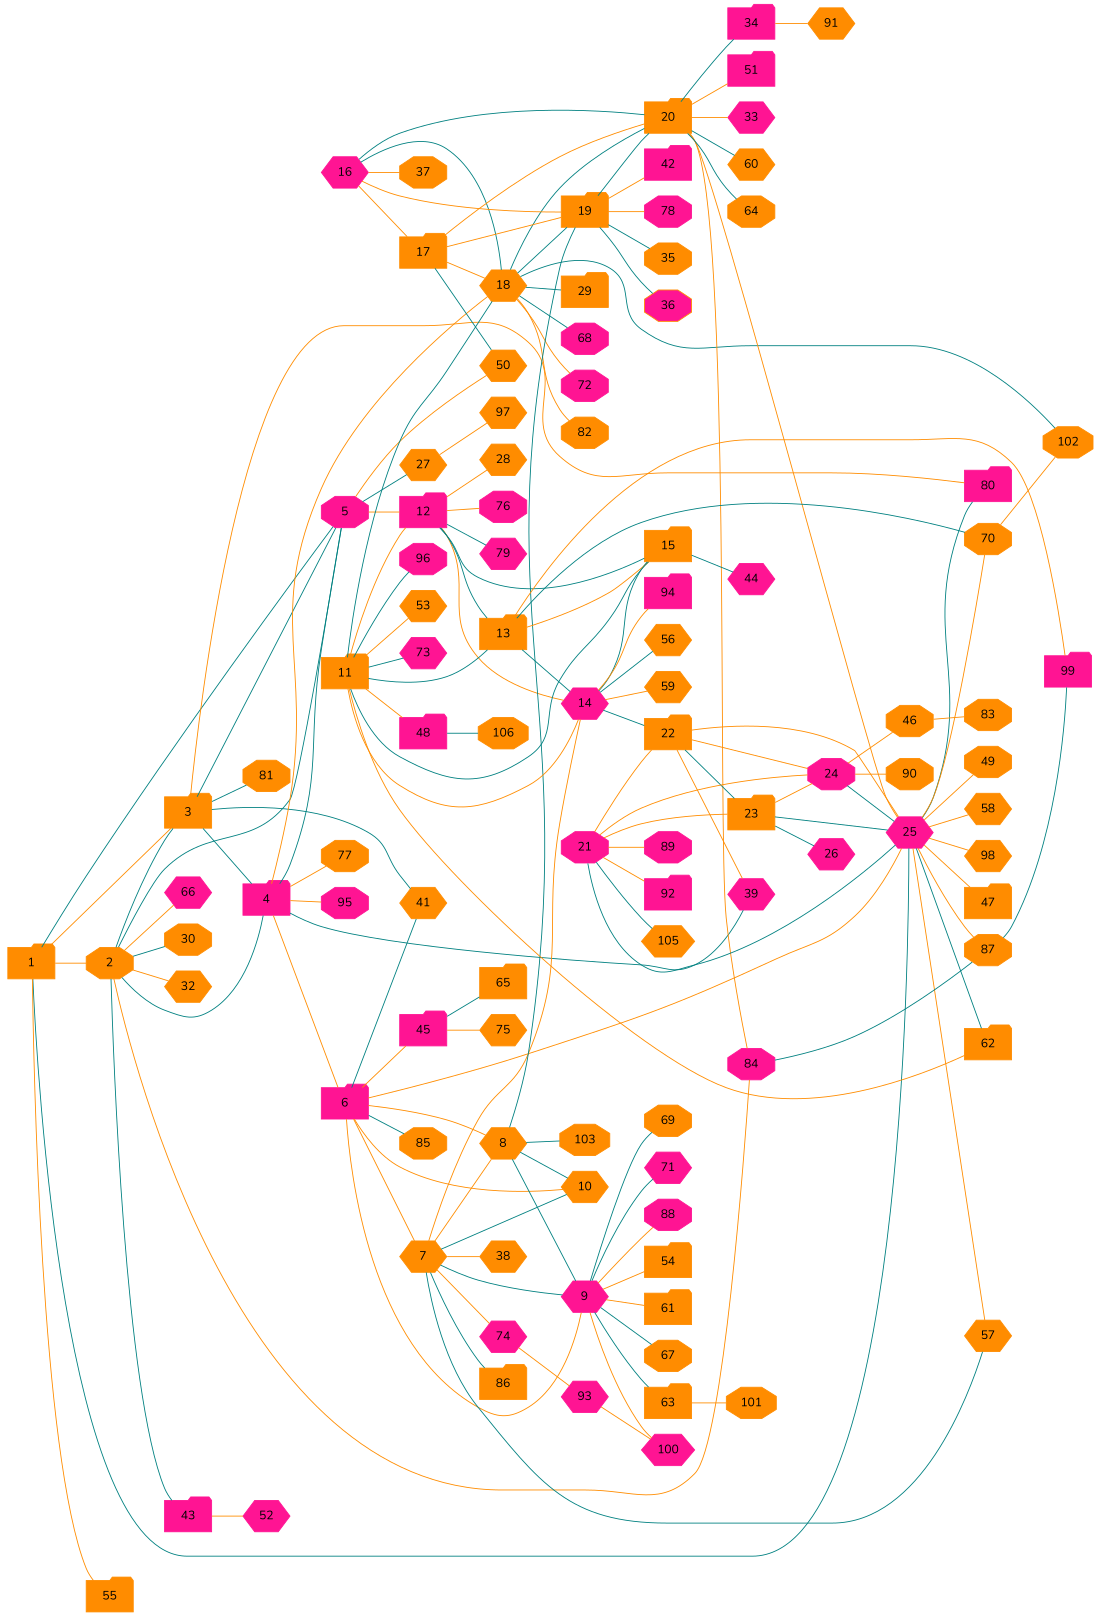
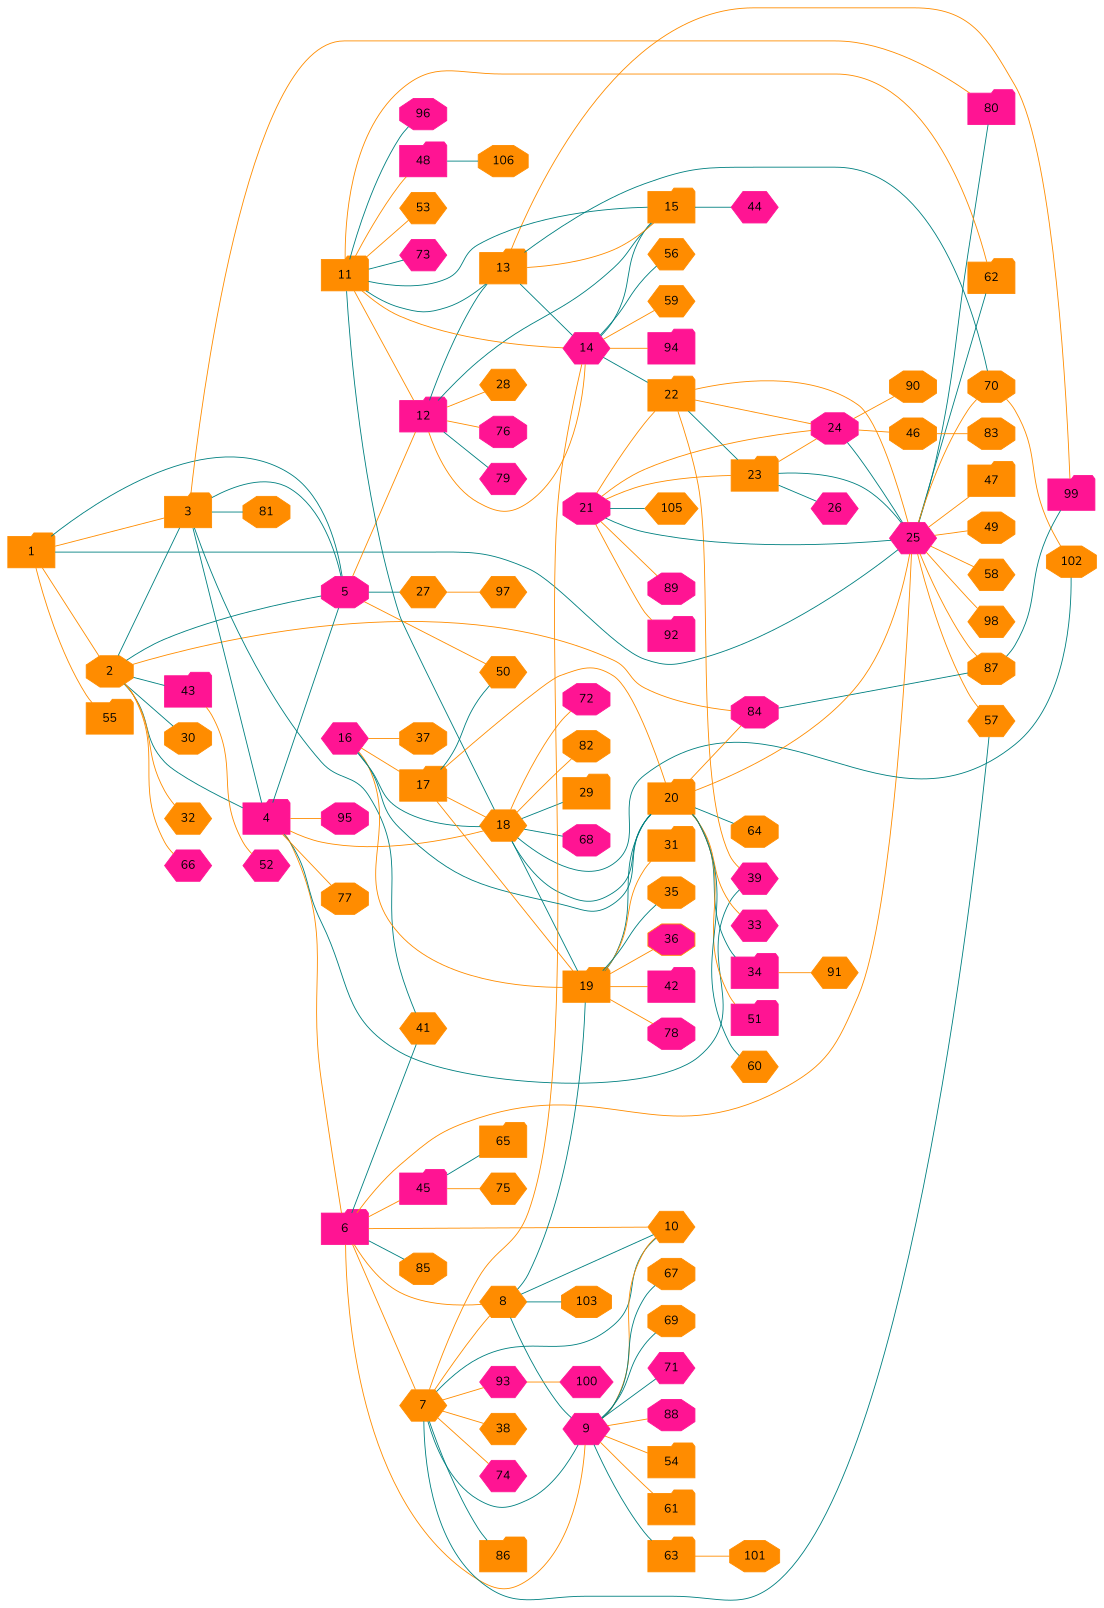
  graph {
    fontname=Nunito
    rankdir=LR
    node [color=darkorange fontname=Nunito shape=hexagon style=filled]
    edge [color=darkorange fontname=Nunito]
    1 [shape=folder]
    2 [shape=octagon]
    3 [shape=folder]
    5 [color=deeppink shape=octagon]
    25 [color=deeppink]
    55 [shape=folder]
    4 [color=deeppink shape=folder]
    30 [shape=octagon]
    32
    43 [color=deeppink shape=folder]
    66 [color=deeppink]
    84 [color=deeppink shape=octagon]
    41
    80 [color=deeppink shape=folder]
    81 [shape=octagon]
    6 [color=deeppink shape=folder]
    18
    39 [color=deeppink]
    77 [shape=octagon]
    95 [color=deeppink shape=octagon]
    12 [color=deeppink shape=folder]
    27
    50
    57
    62 [shape=folder]
    70 [shape=octagon]
    47 [shape=folder]
    49 [shape=octagon]
    58
    87 [shape=octagon]
    98
    52 [color=deeppink]
    7
    8
    9 [color=deeppink]
    10
    45 [color=deeppink shape=folder]
    85 [shape=octagon]
    19 [shape=folder]
    20 [shape=folder]
    29 [shape=folder]
    68 [color=deeppink shape=octagon]
    72 [color=deeppink shape=octagon]
    82 [shape=octagon]
    102 [shape=octagon]
    14 [color=deeppink]
    13 [shape=folder]
    15 [shape=folder]
    28
    76 [color=deeppink shape=octagon]
    79 [color=deeppink]
    97
    38
    74 [color=deeppink]
    86 [shape=folder]
    93 [color=deeppink]
    103 [shape=octagon]
    54 [shape=folder]
    61 [shape=folder]
    63 [shape=folder]
    67 [shape=octagon]
    69 [shape=octagon]
    71 [color=deeppink]
    88 [color=deeppink shape=octagon]
    65 [shape=folder]
    75
    22 [shape=folder]
    56
    59
    94 [color=deeppink shape=folder]
    100 [color=deeppink]
+   31 [shape=folder]
    35 [shape=octagon]
    36 [fillcolor=deeppink shape=octagon]
    42 [color=deeppink shape=folder]
    78 [color=deeppink shape=octagon]
    101 [shape=octagon]
    11 [shape=folder]
    48 [color=deeppink shape=folder]
    53
    73 [color=deeppink]
    96 [color=deeppink shape=octagon]
    99 [color=deeppink shape=folder]
    44 [color=deeppink]
    106 [shape=octagon]
    23 [shape=folder]
    24 [color=deeppink shape=octagon]
    16 [color=deeppink]
    17 [shape=folder]
    37 [shape=octagon]
    33 [color=deeppink]
    34 [color=deeppink shape=folder]
    51 [color=deeppink shape=folder]
    60
    64 [shape=octagon]
    91
    21 [color=deeppink shape=octagon]
    89 [color=deeppink shape=octagon]
    92 [color=deeppink shape=folder]
    105
    26 [color=deeppink]
    46 [shape=octagon]
    90 [shape=octagon]
    83 [shape=octagon]
    1 -- 2
    1 -- 3
    1 -- 5 [color=teal]
    1 -- 25 [color=teal]
    1 -- 55
    2 -- 3 [color=teal]
    2 -- 5 [color=teal]
    2 -- 4 [color=teal]
    2 -- 30 [color=teal]
    2 -- 32
    2 -- 43 [color=teal]
    2 -- 66
    2 -- 84
    3 -- 5 [color=teal]
    3 -- 4 [color=teal]
    3 -- 41 [color=teal]
    3 -- 80
    3 -- 81 [color=teal]
    5 -- 12
    5 -- 27 [color=teal]
    5 -- 50
    25 -- 80 [color=teal]
    25 -- 57
    25 -- 62 [color=teal]
    25 -- 70
    25 -- 47
    25 -- 49
    25 -- 58
    25 -- 87
    25 -- 98
    4 -- 5 [color=teal]
    4 -- 6
    4 -- 18
    4 -- 39 [color=teal]
    4 -- 77
    4 -- 95
    43 -- 52
    84 -- 87 [color=teal]
    6 -- 25
    6 -- 41 [color=teal]
    6 -- 7
    6 -- 8
    6 -- 9
    6 -- 10
    6 -- 45
    6 -- 85 [color=teal]
    18 -- 19 [color=teal]
    18 -- 20 [color=teal]
    18 -- 29 [color=teal]
    18 -- 68 [color=teal]
    18 -- 72
    18 -- 82
    18 -- 102 [color=teal]
    12 -- 14
    12 -- 13 [color=teal]
    12 -- 15 [color=teal]
    12 -- 28
    12 -- 76
    12 -- 79 [color=teal]
    27 -- 97
    70 -- 102
    87 -- 99 [color=teal]
    7 -- 57 [color=teal]
    7 -- 8
    7 -- 9 [color=teal]
    7 -- 10 [color=teal]
    7 -- 14
    7 -- 38
    7 -- 74
    7 -- 86 [color=teal]
-   74 -- 93
+   7 -- 93
    8 -- 9 [color=teal]
    8 -- 10 [color=teal]
    8 -- 19 [color=teal]
    8 -- 103 [color=teal]
-   9 -- 100
+   9 -- 10
    9 -- 54
    9 -- 61
    9 -- 63 [color=teal]
    9 -- 67 [color=teal]
    9 -- 69 [color=teal]
    9 -- 71 [color=teal]
    9 -- 88
    45 -- 65 [color=teal]
    45 -- 75
    19 -- 20 [color=teal]
+   19 -- 31
    19 -- 35 [color=teal]
-   19 -- 36 [color=teal]
+   19 -- 36
    19 -- 42
    19 -- 78
    20 -- 25
    20 -- 84
    20 -- 33
    20 -- 34 [color=teal]
    20 -- 51
    20 -- 60 [color=teal]
    20 -- 64 [color=teal]
    14 -- 15 [color=teal]
    14 -- 22 [color=teal]
    14 -- 56 [color=teal]
    14 -- 59
    14 -- 94
    13 -- 70 [color=teal]
    13 -- 14 [color=teal]
    13 -- 15
    13 -- 99
    15 -- 44 [color=teal]
    93 -- 100
    63 -- 101
    22 -- 25
    22 -- 39
    22 -- 23 [color=teal]
    22 -- 24
    11 -- 18 [color=teal]
    11 -- 12
    11 -- 62
    11 -- 14
    11 -- 13 [color=teal]
    11 -- 15 [color=teal]
    11 -- 48
    11 -- 53
    11 -- 73 [color=teal]
    11 -- 96 [color=teal]
    48 -- 106 [color=teal]
    23 -- 25 [color=teal]
    23 -- 24
    23 -- 26 [color=teal]
    24 -- 25 [color=teal]
    24 -- 46
    24 -- 90
    16 -- 18 [color=teal]
    16 -- 19
    16 -- 20 [color=teal]
    16 -- 17
    16 -- 37
    17 -- 18
    17 -- 50 [color=teal]
    17 -- 19
    17 -- 20
    34 -- 91
    21 -- 25 [color=teal]
    21 -- 22
    21 -- 23
    21 -- 24
    21 -- 89
    21 -- 92
    21 -- 105 [color=teal]
    46 -- 83
  }
